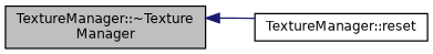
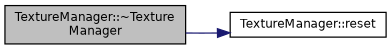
  digraph {
    rankdir=LR
    node [color=black fontname=Helvetica fontsize=10 shape=record style=filled]
    n1 [fillcolor=grey75 fontcolor=black height=0.2 label="TextureManager::~Texture\lManager" width=0.4]
    n2 [fillcolor=white height=0.2 label="TextureManager::reset" width=0.4]
-   n2 -> n1 [color=midnightblue fontname=Helvetica fontsize=10 labelfontname=Helvetica labelfontsize=10 style=solid]
+   n1 -> n2 [color=midnightblue fontname=Helvetica fontsize=10 labelfontname=Helvetica labelfontsize=10 style=solid]
  }
